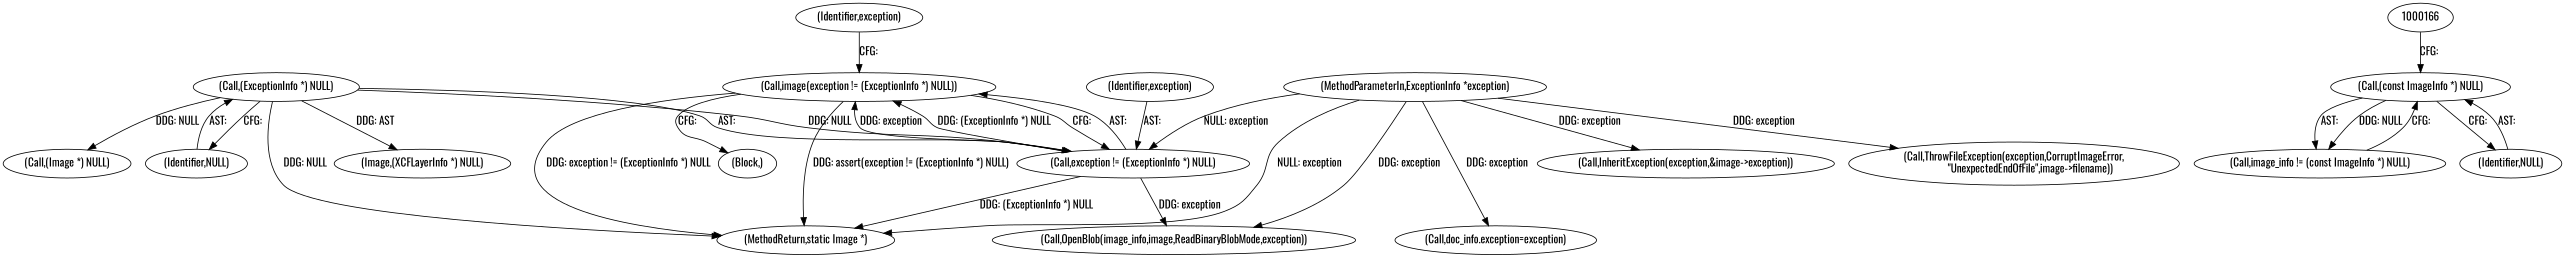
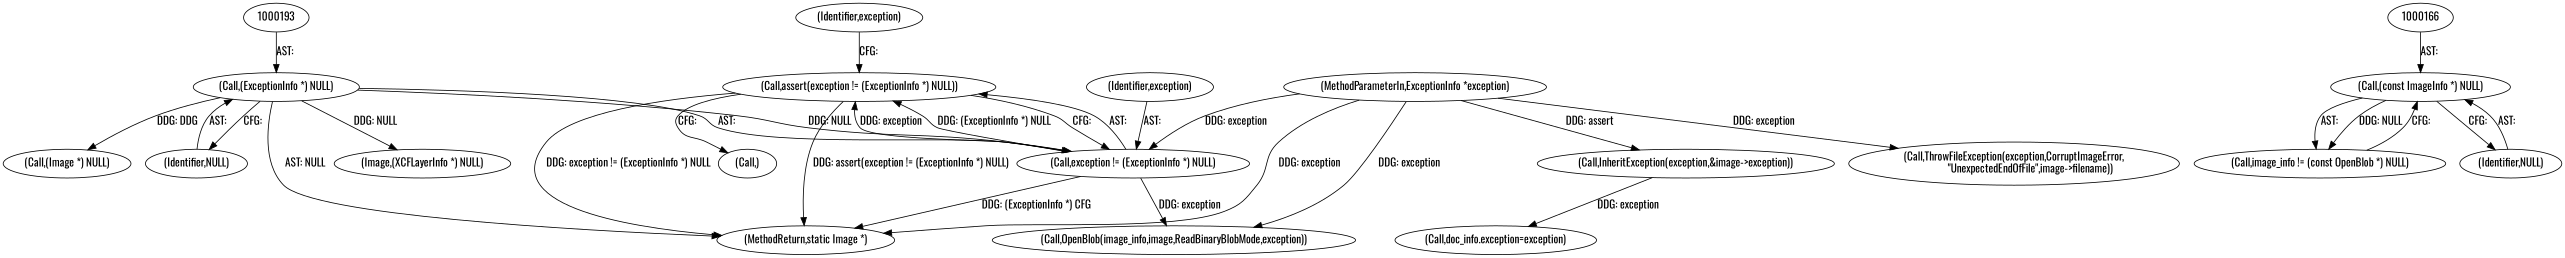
  digraph {
    fontname=Oswald
    node [fontname=Oswald]
    edge [fontname=Oswald]
-   n1 [label="(Call,image(exception != (ExceptionInfo *) NULL))"]
+   n1 [label="(Call,assert(exception != (ExceptionInfo *) NULL))"]
    n2 [label="(Call,exception != (ExceptionInfo *) NULL)"]
-   n3 [label="(Block,)"]
+   n3 [label="(Call,)"]
    n4 [label="(MethodReturn,static Image *)"]
    n5 [label="(Call,OpenBlob(image_info,image,ReadBinaryBlobMode,exception))"]
    n6 [label="(Call,(ExceptionInfo *) NULL)"]
    n7 [label="(Image,(XCFLayerInfo *) NULL)"]
    n8 [label="(Call,(Image *) NULL)"]
    n9 [label="(Identifier,NULL)"]
    n10 [label="(MethodParameterIn,ExceptionInfo *exception)"]
    n11 [label="(Call,InheritException(exception,&image->exception))"]
    n12 [label="(Call,doc_info.exception=exception)"]
    n13 [label="(Call,ThrowFileException(exception,CorruptImageError,\n              \"UnexpectedEndOfFile\",image->filename))"]
    n14 [label="(Call,(const ImageInfo *) NULL)"]
-   n15 [label="(Call,image_info != (const ImageInfo *) NULL)"]
+   n15 [label="(Call,image_info != (const OpenBlob *) NULL)"]
    n16 [label="(Identifier,NULL)"]
    n17 [label="(Identifier,exception)"]
    n18 [label="(Identifier,exception)"]
+   1000193
    1000166
    n1 -> n2 [label="CFG: "]
    n1 -> n3 [label="CFG: "]
    n1 -> n4 [label="DDG: exception != (ExceptionInfo *) NULL"]
    n1 -> n4 [label="DDG: assert(exception != (ExceptionInfo *) NULL)"]
    n2 -> n1 [label="AST: "]
    n2 -> n1 [label="DDG: exception"]
    n2 -> n1 [label="DDG: (ExceptionInfo *) NULL"]
-   n2 -> n4 [label="DDG: (ExceptionInfo *) NULL"]
+   n2 -> n4 [label="DDG: (ExceptionInfo *) CFG"]
    n2 -> n5 [label="DDG: exception"]
    n6 -> n2 [label="AST: "]
    n6 -> n2 [label="DDG: NULL"]
-   n6 -> n4 [label="DDG: NULL"]
-   n6 -> n7 [label="DDG: AST"]
-   n6 -> n8 [label="DDG: NULL"]
+   n6 -> n4 [label="AST: NULL"]
+   n6 -> n7 [label="DDG: NULL"]
+   n6 -> n8 [label="DDG: DDG"]
    n6 -> n9 [label="CFG: "]
    n9 -> n6 [label="AST: "]
-   n10 -> n2 [label="NULL: exception"]
-   n10 -> n4 [label="NULL: exception"]
+   n10 -> n2 [label="DDG: exception"]
+   n10 -> n4 [label="DDG: exception"]
    n10 -> n5 [label="DDG: exception"]
-   n10 -> n11 [label="DDG: exception"]
-   n10 -> n12 [label="DDG: exception"]
+   n10 -> n11 [label="DDG: assert"]
+   n11 -> n12 [label="DDG: exception"]
    n10 -> n13 [label="DDG: exception"]
    n14 -> n15 [label="AST: "]
    n14 -> n15 [label="DDG: NULL"]
    n14 -> n16 [label="CFG: "]
    n15 -> n14 [label="CFG: "]
    n16 -> n14 [label="AST: "]
    n17 -> n1 [label="CFG: "]
    n18 -> n2 [label="AST: "]
-   1000166 -> n14 [label="CFG: "]
+   1000193 -> n6 [label="AST: "]
+   1000166 -> n14 [label="AST: "]
  }
